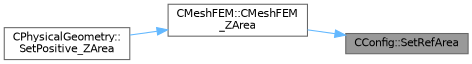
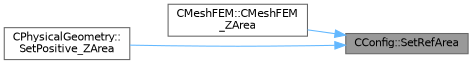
  digraph {
    rankdir=RL
    node [color=grey40 fillcolor=white fontname=Helvetica fontsize=10 shape=box style=filled]
    edge [color=steelblue1 dir=back fontname=Helvetica fontsize=10 labelfontname=Helvetica labelfontsize=10 style=solid]
    n1 [color=gray40 fillcolor=grey60 fontcolor=black height=0.2 label="CConfig::SetRefArea" width=0.4]
    n2 [height=0.2 label="CMeshFEM::CMeshFEM\l_ZArea" width=0.4]
    n3 [height=0.2 label="CPhysicalGeometry::\lSetPositive_ZArea" width=0.4]
    n1 -> n2
-   n2 -> n3
+   n1 -> n3
  }
